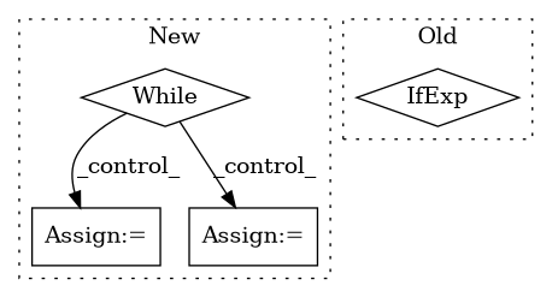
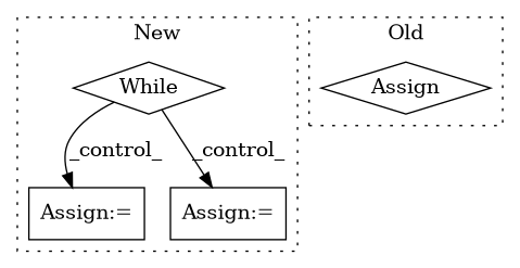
  digraph {
    node [a=68 l=3 shape=diamond]
    n1 [a=52 l="6,10" label=While s="1451,1469"]
    n2 [label="Assign:=" s=1560 shape=box]
    n3 [label="Assign:=" s=1510 shape=box]
-   n4 [a=51 l="4,6" label=IfExp s="1353,1372"]
+   n4 [a=51 l="4,6" label=Assign s="1353,1372"]
    subgraph cluster_1 {
      label=New
      style=dotted
      n1
      n2
      n3
    }
    subgraph cluster_2 {
      label=Old
      style=dotted
      n4
    }
    n1 -> n2 [label=_control_]
    n1 -> n3 [label=_control_]
  }
